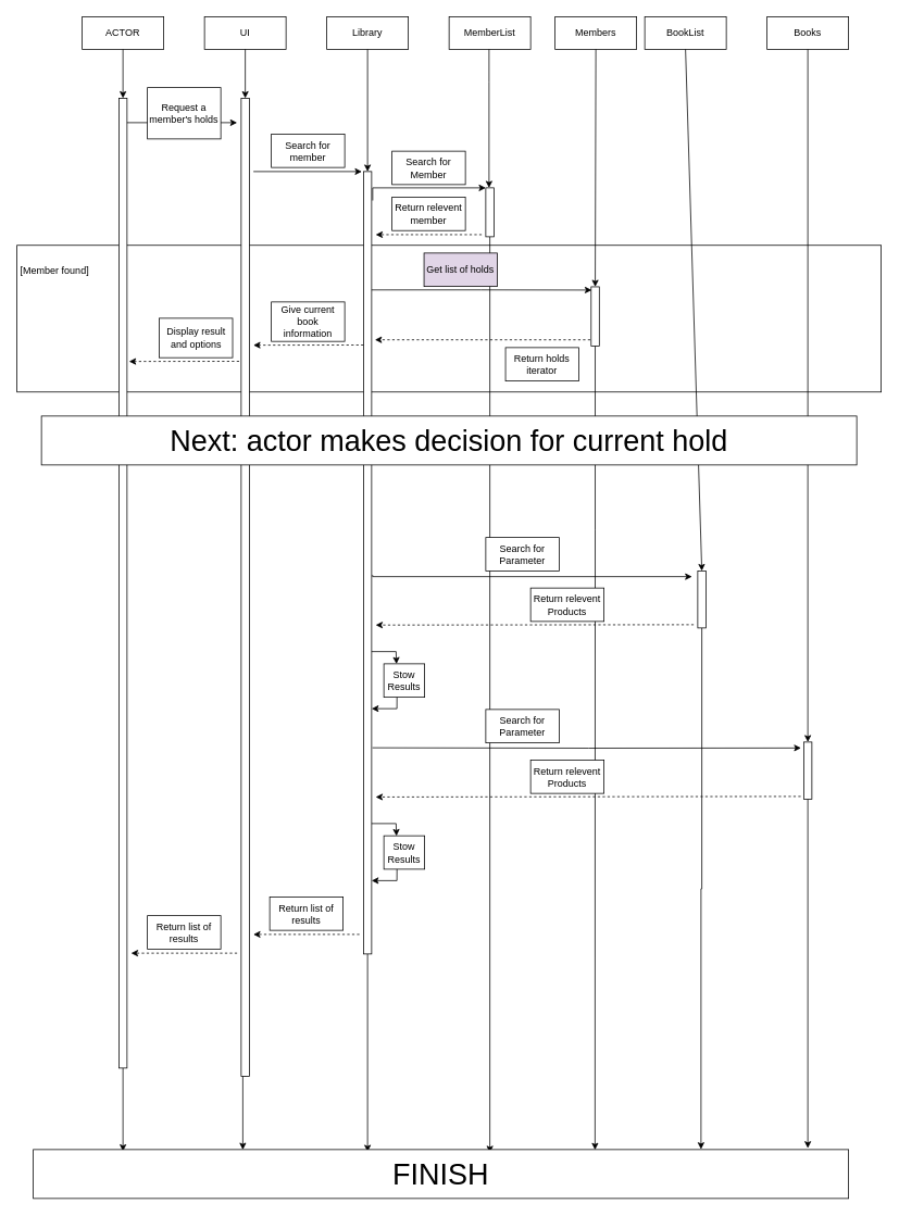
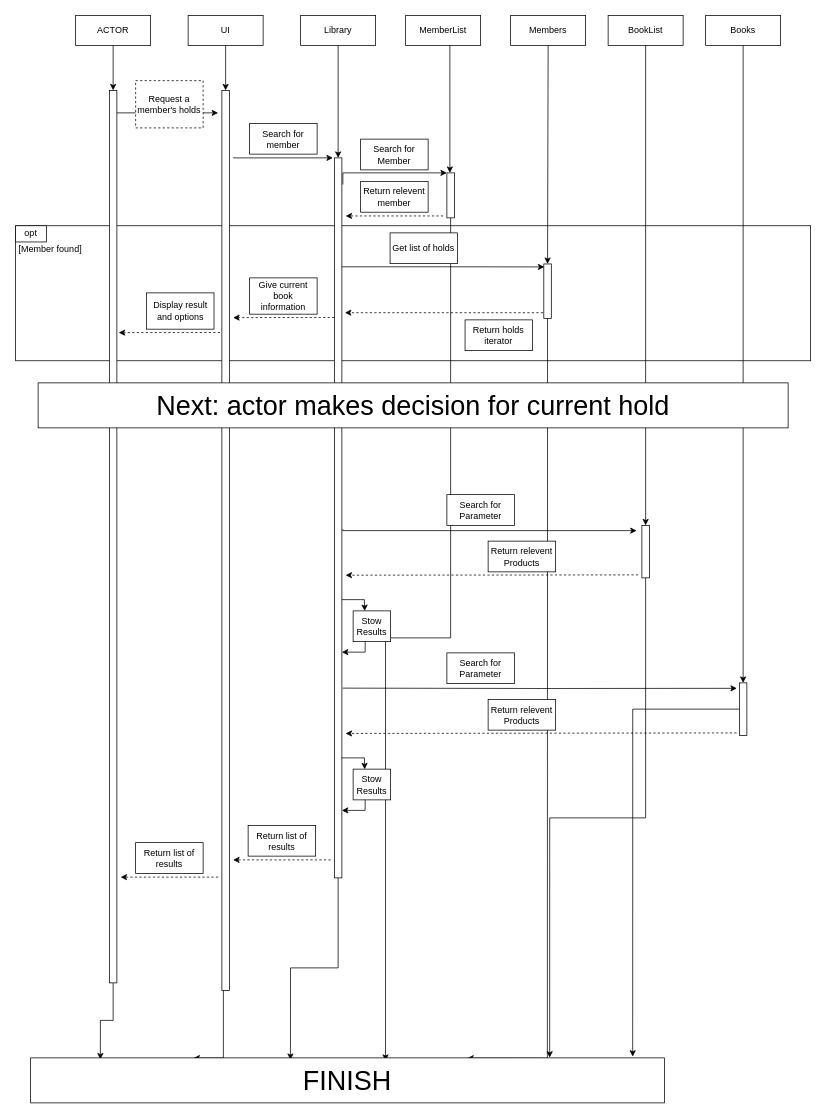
  <mxCell id="0" />
  <mxCell id="1" parent="0" />
  <mxCell id="2" value="" style="group" vertex="1" connectable="0" parent="1"><mxGeometry x="20" y="300.5" width="1060" height="180" as="geometry" /></mxCell>
  <mxCell id="3" value="" style="rounded=0;whiteSpace=wrap;html=1;fillColor=#ffffff;strokeColor=#000000;" vertex="1" parent="2"><mxGeometry width="1060" height="180" as="geometry" /></mxCell>
+ <mxCell id="4" value="opt" style="rounded=0;whiteSpace=wrap;html=1;" vertex="1" parent="2"><mxGeometry width="41.165" height="21.61" as="geometry" /></mxCell>
  <mxCell id="5" value="[Member found]" style="text;html=1;strokeColor=none;fillColor=none;align=center;verticalAlign=middle;whiteSpace=wrap;rounded=0;" vertex="1" parent="2"><mxGeometry y="21.61" width="92.621" height="20" as="geometry" /></mxCell>
  <mxCell id="6" value="" style="endArrow=classic;html=1;dashed=1;exitX=0.5;exitY=0.896;exitDx=0;exitDy=0;exitPerimeter=0;" parent="1" source="34" edge="1"><mxGeometry width="50" height="50" relative="1" as="geometry"><mxPoint x="589.06" y="416.43" as="sourcePoint" /><mxPoint x="459.06" y="416.43" as="targetPoint" /></mxGeometry></mxCell>
  <mxCell id="7" style="edgeStyle=orthogonalEdgeStyle;rounded=0;orthogonalLoop=1;jettySize=auto;html=1;entryX=0.95;entryY=-0.028;entryDx=0;entryDy=0;entryPerimeter=0;" parent="1" source="40" target="44" edge="1"><mxGeometry relative="1" as="geometry"><mxPoint x="990" y="729" as="targetPoint" /></mxGeometry></mxCell>
  <mxCell id="8" style="edgeStyle=orthogonalEdgeStyle;rounded=0;orthogonalLoop=1;jettySize=auto;html=1;entryX=0.819;entryY=-0.006;entryDx=0;entryDy=0;entryPerimeter=0;" parent="1" source="37" target="44" edge="1"><mxGeometry relative="1" as="geometry"><mxPoint x="860" y="729" as="targetPoint" /></mxGeometry></mxCell>
  <mxCell id="9" style="edgeStyle=orthogonalEdgeStyle;rounded=0;orthogonalLoop=1;jettySize=auto;html=1;entryX=0.689;entryY=0.006;entryDx=0;entryDy=0;entryPerimeter=0;" parent="1" source="34" target="44" edge="1"><mxGeometry relative="1" as="geometry"><mxPoint x="730" y="729" as="targetPoint" /><Array as="points"><mxPoint x="729" y="650" /><mxPoint x="729" y="650" /></Array></mxGeometry></mxCell>
  <mxCell id="10" style="edgeStyle=orthogonalEdgeStyle;rounded=0;orthogonalLoop=1;jettySize=auto;html=1;exitX=0.5;exitY=1;exitDx=0;exitDy=0;entryX=0.11;entryY=0.035;entryDx=0;entryDy=0;entryPerimeter=0;" parent="1" source="21" target="44" edge="1"><mxGeometry relative="1" as="geometry"><mxPoint x="150" y="730" as="targetPoint" /></mxGeometry></mxCell>
  <mxCell id="11" value="&lt;div&gt;ACTOR&lt;/div&gt;" style="rounded=0;whiteSpace=wrap;html=1;" parent="1" vertex="1"><mxGeometry x="100" y="20" width="100" height="40" as="geometry" /></mxCell>
  <mxCell id="12" style="edgeStyle=orthogonalEdgeStyle;rounded=0;orthogonalLoop=1;jettySize=auto;html=1;exitX=0.5;exitY=1;exitDx=0;exitDy=0;entryX=0.257;entryY=0.003;entryDx=0;entryDy=0;entryPerimeter=0;" parent="1" source="22" target="44" edge="1"><mxGeometry relative="1" as="geometry"><mxPoint x="303" y="938" as="targetPoint" /><Array as="points"><mxPoint x="297" y="640" /></Array></mxGeometry></mxCell>
  <mxCell id="13" value="UI" style="rounded=0;whiteSpace=wrap;html=1;" parent="1" vertex="1"><mxGeometry x="250" y="20" width="100" height="40" as="geometry" /></mxCell>
  <mxCell id="14" style="edgeStyle=orthogonalEdgeStyle;rounded=0;orthogonalLoop=1;jettySize=auto;html=1;entryX=0.41;entryY=0.046;entryDx=0;entryDy=0;entryPerimeter=0;" parent="1" source="18" target="44" edge="1"><mxGeometry relative="1" as="geometry"><mxPoint x="450" y="730" as="targetPoint" /></mxGeometry></mxCell>
  <mxCell id="15" value="&lt;div&gt;Library&lt;/div&gt;" style="rounded=0;whiteSpace=wrap;html=1;" parent="1" vertex="1"><mxGeometry x="400" y="20" width="100" height="40" as="geometry" /></mxCell>
  <mxCell id="16" style="edgeStyle=orthogonalEdgeStyle;rounded=0;orthogonalLoop=1;jettySize=auto;html=1;exitX=0.5;exitY=1;exitDx=0;exitDy=0;" parent="1" source="11" target="21" edge="1"><mxGeometry relative="1" as="geometry"><mxPoint x="150" y="730" as="targetPoint" /><mxPoint x="150" y="60" as="sourcePoint" /></mxGeometry></mxCell>
  <mxCell id="17" style="edgeStyle=orthogonalEdgeStyle;rounded=0;orthogonalLoop=1;jettySize=auto;html=1;exitX=0.5;exitY=1;exitDx=0;exitDy=0;" parent="1" source="13" target="22" edge="1"><mxGeometry relative="1" as="geometry"><mxPoint x="300" y="730" as="targetPoint" /><mxPoint x="300" y="60" as="sourcePoint" /></mxGeometry></mxCell>
  <mxCell id="18" value="" style="rounded=0;whiteSpace=wrap;html=1;" parent="1" vertex="1"><mxGeometry x="445" y="210" width="10" height="960" as="geometry" /></mxCell>
  <mxCell id="19" style="edgeStyle=orthogonalEdgeStyle;rounded=0;orthogonalLoop=1;jettySize=auto;html=1;" parent="1" source="15" target="18" edge="1"><mxGeometry relative="1" as="geometry"><mxPoint x="450" y="730" as="targetPoint" /><mxPoint x="450" y="60" as="sourcePoint" /></mxGeometry></mxCell>
  <mxCell id="20" value="&lt;div&gt;&lt;br&gt;&lt;/div&gt;&lt;div&gt;&lt;br&gt;&lt;/div&gt;" style="text;html=1;align=center;verticalAlign=middle;resizable=0;points=[];autosize=1;" parent="1" vertex="1"><mxGeometry x="180" y="585" width="20" height="30" as="geometry" /></mxCell>
  <mxCell id="21" value="" style="rounded=0;whiteSpace=wrap;html=1;" parent="1" vertex="1"><mxGeometry x="145" y="120" width="10" height="1190" as="geometry" /></mxCell>
  <mxCell id="22" value="" style="rounded=0;whiteSpace=wrap;html=1;" parent="1" vertex="1"><mxGeometry x="295" y="120" width="10" height="1200" as="geometry" /></mxCell>
  <mxCell id="23" value="" style="endArrow=classic;html=1;" parent="1" edge="1"><mxGeometry width="50" height="50" relative="1" as="geometry"><mxPoint x="155" y="150" as="sourcePoint" /><mxPoint x="290" y="150" as="targetPoint" /></mxGeometry></mxCell>
  <mxCell id="24" value="Search for member" style="rounded=0;whiteSpace=wrap;html=1;strokeColor=#000000;" parent="1" vertex="1"><mxGeometry x="332" y="164" width="90" height="41" as="geometry" /></mxCell>
  <mxCell id="25" value="" style="endArrow=classic;html=1;" parent="1" edge="1"><mxGeometry width="50" height="50" relative="1" as="geometry"><mxPoint x="310" y="210" as="sourcePoint" /><mxPoint x="443" y="210" as="targetPoint" /></mxGeometry></mxCell>
  <mxCell id="26" style="edgeStyle=orthogonalEdgeStyle;rounded=0;orthogonalLoop=1;jettySize=auto;html=1;entryX=0;entryY=0;entryDx=0;entryDy=0;exitX=1.133;exitY=0.037;exitDx=0;exitDy=0;exitPerimeter=0;" parent="1" source="18" target="30" edge="1"><mxGeometry relative="1" as="geometry"><Array as="points"><mxPoint x="456" y="230" /><mxPoint x="595" y="230" /></Array><mxPoint x="530" y="200" as="sourcePoint" /></mxGeometry></mxCell>
- <mxCell id="27" value="Request a member's holds" style="rounded=0;whiteSpace=wrap;html=1;strokeColor=#000000;" parent="1" vertex="1"><mxGeometry x="180" y="107" width="90" height="63" as="geometry" /></mxCell>
+ <mxCell id="27" value="Request a member's holds" style="rounded=0;whiteSpace=wrap;html=1;strokeColor=#000000;dashed=1;" parent="1" vertex="1"><mxGeometry x="180" y="107" width="90" height="63" as="geometry" /></mxCell>
  <mxCell id="28" style="edgeStyle=orthogonalEdgeStyle;rounded=0;orthogonalLoop=1;jettySize=auto;html=1;entryX=0.56;entryY=0.065;entryDx=0;entryDy=0;entryPerimeter=0;" parent="1" source="30" target="44" edge="1"><mxGeometry relative="1" as="geometry"><mxPoint x="600" y="884.706" as="targetPoint" /></mxGeometry></mxCell>
- <mxCell id="29" value="&lt;div&gt;MemberList&lt;/div&gt;" style="rounded=0;whiteSpace=wrap;html=1;" parent="1" vertex="1"><mxGeometry x="550" y="20" width="100" height="40" as="geometry" /></mxCell>
+ <mxCell id="29" value="&lt;div&gt;MemberList&lt;/div&gt;" style="rounded=0;whiteSpace=wrap;html=1;" parent="1" vertex="1"><mxGeometry x="540" y="20" width="100" height="40" as="geometry" /></mxCell>
  <mxCell id="30" value="" style="rounded=0;whiteSpace=wrap;html=1;" parent="1" vertex="1"><mxGeometry x="595" y="230" width="10" height="60" as="geometry" /></mxCell>
  <mxCell id="31" style="edgeStyle=orthogonalEdgeStyle;rounded=0;orthogonalLoop=1;jettySize=auto;html=1;" parent="1" source="29" target="30" edge="1"><mxGeometry relative="1" as="geometry"><mxPoint x="600" y="730" as="targetPoint" /><mxPoint x="600" y="60" as="sourcePoint" /><Array as="points"><mxPoint x="599" y="100" /><mxPoint x="599" y="100" /></Array></mxGeometry></mxCell>
  <mxCell id="32" value="&lt;div&gt;Members&lt;/div&gt;" style="rounded=0;whiteSpace=wrap;html=1;" parent="1" vertex="1"><mxGeometry x="680" y="20" width="100" height="40" as="geometry" /></mxCell>
  <mxCell id="33" style="edgeStyle=none;rounded=0;orthogonalLoop=1;jettySize=auto;html=1;entryX=0.5;entryY=0;entryDx=0;entryDy=0;exitX=0.5;exitY=1;exitDx=0;exitDy=0;" parent="1" source="32" target="34" edge="1"><mxGeometry relative="1" as="geometry"><mxPoint x="730" y="335" as="sourcePoint" /></mxGeometry></mxCell>
  <mxCell id="34" value="" style="rounded=0;whiteSpace=wrap;html=1;" parent="1" vertex="1"><mxGeometry x="724.24" y="351.43" width="10" height="72.57" as="geometry" /></mxCell>
- <mxCell id="35" value="&lt;div&gt;BookList&lt;/div&gt;" style="rounded=0;whiteSpace=wrap;html=1;" parent="1" vertex="1"><mxGeometry x="790" y="20" width="100" height="40" as="geometry" /></mxCell>
+ <mxCell id="35" value="&lt;div&gt;BookList&lt;/div&gt;" style="rounded=0;whiteSpace=wrap;html=1;" parent="1" vertex="1"><mxGeometry x="810" y="20" width="100" height="40" as="geometry" /></mxCell>
  <mxCell id="36" style="edgeStyle=none;rounded=0;orthogonalLoop=1;jettySize=auto;html=1;entryX=0.5;entryY=0;entryDx=0;entryDy=0;exitX=0.5;exitY=1;exitDx=0;exitDy=0;" parent="1" source="35" target="37" edge="1"><mxGeometry relative="1" as="geometry"><mxPoint x="860" y="335" as="sourcePoint" /></mxGeometry></mxCell>
  <mxCell id="37" value="" style="rounded=0;whiteSpace=wrap;html=1;" parent="1" vertex="1"><mxGeometry x="855" y="700" width="10" height="70" as="geometry" /></mxCell>
  <mxCell id="38" value="&lt;div&gt;Books&lt;/div&gt;" style="rounded=0;whiteSpace=wrap;html=1;" parent="1" vertex="1"><mxGeometry x="940" y="20" width="100" height="40" as="geometry" /></mxCell>
  <mxCell id="39" style="edgeStyle=none;rounded=0;orthogonalLoop=1;jettySize=auto;html=1;entryX=0.5;entryY=0;entryDx=0;entryDy=0;exitX=0.5;exitY=1;exitDx=0;exitDy=0;" parent="1" source="38" target="40" edge="1"><mxGeometry relative="1" as="geometry"><mxPoint x="990" y="335" as="sourcePoint" /></mxGeometry></mxCell>
  <mxCell id="40" value="" style="rounded=0;whiteSpace=wrap;html=1;" parent="1" vertex="1"><mxGeometry x="985" y="910" width="10" height="70" as="geometry" /></mxCell>
  <mxCell id="41" value="Search for Member" style="rounded=0;whiteSpace=wrap;html=1;strokeColor=#000000;" parent="1" vertex="1"><mxGeometry x="480" y="185" width="90" height="41" as="geometry" /></mxCell>
  <mxCell id="42" value="" style="endArrow=classic;html=1;dashed=1;" parent="1" edge="1"><mxGeometry width="50" height="50" relative="1" as="geometry"><mxPoint x="590" y="287.43" as="sourcePoint" /><mxPoint x="460" y="287.43" as="targetPoint" /></mxGeometry></mxCell>
  <mxCell id="43" value="Return relevent member" style="rounded=0;whiteSpace=wrap;html=1;strokeColor=#000000;" parent="1" vertex="1"><mxGeometry x="480" y="241.43" width="90" height="41" as="geometry" /></mxCell>
- <mxCell id="44" value="&lt;font style=&quot;font-size: 36px&quot;&gt;FINISH&lt;/font&gt;" style="rounded=0;whiteSpace=wrap;html=1;fillColor=#ffffff;strokeColor=#000000;" parent="1" vertex="1"><mxGeometry x="40" y="1410" width="1000" height="60" as="geometry" /></mxCell>
+ <mxCell id="44" value="&lt;font style=&quot;font-size: 36px&quot;&gt;FINISH&lt;/font&gt;" style="rounded=0;whiteSpace=wrap;html=1;fillColor=#ffffff;strokeColor=#000000;" parent="1" vertex="1"><mxGeometry x="40" y="1410" width="845" height="60" as="geometry" /></mxCell>
  <mxCell id="45" style="edgeStyle=orthogonalEdgeStyle;rounded=0;orthogonalLoop=1;jettySize=auto;html=1;exitX=1.133;exitY=0.037;exitDx=0;exitDy=0;exitPerimeter=0;entryX=0.073;entryY=0.055;entryDx=0;entryDy=0;entryPerimeter=0;" parent="1" target="34" edge="1"><mxGeometry relative="1" as="geometry"><Array as="points"><mxPoint x="589.24" y="356" /></Array><mxPoint x="455.001" y="355.235" as="sourcePoint" /><mxPoint x="719.24" y="355" as="targetPoint" /></mxGeometry></mxCell>
- <mxCell id="46" value="Get list of holds" style="rounded=0;whiteSpace=wrap;html=1;strokeColor=#000000;fillColor=#e1d5e7;" parent="1" vertex="1"><mxGeometry x="519.24" y="310" width="90" height="41" as="geometry" /></mxCell>
+ <mxCell id="46" value="Get list of holds" style="rounded=0;whiteSpace=wrap;html=1;strokeColor=#000000;" parent="1" vertex="1"><mxGeometry x="519.24" y="310" width="90" height="41" as="geometry" /></mxCell>
  <mxCell id="47" value="Return holds iterator" style="rounded=0;whiteSpace=wrap;html=1;strokeColor=#000000;" parent="1" vertex="1"><mxGeometry x="619.24" y="426" width="90" height="41" as="geometry" /></mxCell>
  <mxCell id="48" value="" style="endArrow=classic;html=1;dashed=1;" parent="1" edge="1"><mxGeometry width="50" height="50" relative="1" as="geometry"><mxPoint x="850" y="766" as="sourcePoint" /><mxPoint x="460" y="766.43" as="targetPoint" /></mxGeometry></mxCell>
  <mxCell id="49" style="edgeStyle=none;rounded=0;orthogonalLoop=1;jettySize=auto;html=1;entryX=0.309;entryY=0.005;entryDx=0;entryDy=0;entryPerimeter=0;" parent="1" target="54" edge="1"><mxGeometry relative="1" as="geometry"><mxPoint x="500" y="809" as="targetPoint" /><mxPoint x="455" y="799" as="sourcePoint" /><Array as="points"><mxPoint x="485" y="799" /></Array></mxGeometry></mxCell>
  <mxCell id="50" style="edgeStyle=orthogonalEdgeStyle;rounded=0;orthogonalLoop=1;jettySize=auto;html=1;exitX=1.133;exitY=0.037;exitDx=0;exitDy=0;exitPerimeter=0;entryX=-0.7;entryY=0.1;entryDx=0;entryDy=0;entryPerimeter=0;" parent="1" target="37" edge="1"><mxGeometry relative="1" as="geometry"><Array as="points"><mxPoint x="456" y="707" /></Array><mxPoint x="456.18" y="705" as="sourcePoint" /><mxPoint x="726.18" y="705" as="targetPoint" /></mxGeometry></mxCell>
  <mxCell id="51" value="Search for Parameter" style="rounded=0;whiteSpace=wrap;html=1;strokeColor=#000000;" parent="1" vertex="1"><mxGeometry x="595" y="659" width="90" height="41" as="geometry" /></mxCell>
  <mxCell id="52" value="Return relevent Products" style="rounded=0;whiteSpace=wrap;html=1;strokeColor=#000000;" parent="1" vertex="1"><mxGeometry x="650" y="721" width="90" height="41" as="geometry" /></mxCell>
  <mxCell id="53" style="edgeStyle=none;rounded=0;orthogonalLoop=1;jettySize=auto;html=1;exitX=0.322;exitY=0.965;exitDx=0;exitDy=0;exitPerimeter=0;" parent="1" source="54" edge="1"><mxGeometry relative="1" as="geometry"><mxPoint x="455" y="869" as="targetPoint" /><Array as="points"><mxPoint x="486" y="869" /></Array></mxGeometry></mxCell>
  <mxCell id="54" value="Stow Results" style="rounded=0;whiteSpace=wrap;html=1;strokeColor=#000000;" parent="1" vertex="1"><mxGeometry x="470" y="814" width="50" height="41" as="geometry" /></mxCell>
  <mxCell id="55" value="" style="endArrow=classic;html=1;dashed=1;exitX=-0.371;exitY=0.953;exitDx=0;exitDy=0;exitPerimeter=0;" parent="1" source="40" edge="1"><mxGeometry width="50" height="50" relative="1" as="geometry"><mxPoint x="970" y="977" as="sourcePoint" /><mxPoint x="460" y="977.43" as="targetPoint" /></mxGeometry></mxCell>
  <mxCell id="56" style="edgeStyle=none;rounded=0;orthogonalLoop=1;jettySize=auto;html=1;entryX=0.309;entryY=0.005;entryDx=0;entryDy=0;entryPerimeter=0;" parent="1" target="61" edge="1"><mxGeometry relative="1" as="geometry"><mxPoint x="500" y="1020" as="targetPoint" /><mxPoint x="455" y="1010" as="sourcePoint" /><Array as="points"><mxPoint x="485" y="1010" /></Array></mxGeometry></mxCell>
  <mxCell id="57" style="edgeStyle=orthogonalEdgeStyle;rounded=0;orthogonalLoop=1;jettySize=auto;html=1;exitX=1.133;exitY=0.037;exitDx=0;exitDy=0;exitPerimeter=0;entryX=-0.333;entryY=0.104;entryDx=0;entryDy=0;entryPerimeter=0;" parent="1" target="40" edge="1"><mxGeometry relative="1" as="geometry"><Array as="points" /><mxPoint x="456" y="917" as="sourcePoint" /><mxPoint x="970" y="917" as="targetPoint" /></mxGeometry></mxCell>
  <mxCell id="58" value="Search for Parameter" style="rounded=0;whiteSpace=wrap;html=1;strokeColor=#000000;" parent="1" vertex="1"><mxGeometry x="595" y="870" width="90" height="41" as="geometry" /></mxCell>
  <mxCell id="59" value="Return relevent Products" style="rounded=0;whiteSpace=wrap;html=1;strokeColor=#000000;" parent="1" vertex="1"><mxGeometry x="650" y="932" width="90" height="41" as="geometry" /></mxCell>
  <mxCell id="60" style="edgeStyle=none;rounded=0;orthogonalLoop=1;jettySize=auto;html=1;exitX=0.322;exitY=0.965;exitDx=0;exitDy=0;exitPerimeter=0;" parent="1" source="61" edge="1"><mxGeometry relative="1" as="geometry"><mxPoint x="455" y="1080" as="targetPoint" /><Array as="points"><mxPoint x="486" y="1080" /></Array></mxGeometry></mxCell>
  <mxCell id="61" value="Stow Results" style="rounded=0;whiteSpace=wrap;html=1;strokeColor=#000000;" parent="1" vertex="1"><mxGeometry x="470" y="1025" width="50" height="41" as="geometry" /></mxCell>
  <mxCell id="62" value="" style="endArrow=classic;html=1;dashed=1;" parent="1" edge="1"><mxGeometry width="50" height="50" relative="1" as="geometry"><mxPoint x="440" y="1146" as="sourcePoint" /><mxPoint x="310" y="1146" as="targetPoint" /></mxGeometry></mxCell>
  <mxCell id="63" value="Return list of results" style="rounded=0;whiteSpace=wrap;html=1;strokeColor=#000000;" parent="1" vertex="1"><mxGeometry x="330" y="1100" width="90" height="41" as="geometry" /></mxCell>
  <mxCell id="64" value="" style="endArrow=classic;html=1;dashed=1;" parent="1" edge="1"><mxGeometry width="50" height="50" relative="1" as="geometry"><mxPoint x="290" y="1169" as="sourcePoint" /><mxPoint x="160" y="1169" as="targetPoint" /></mxGeometry></mxCell>
  <mxCell id="65" value="Return list of results" style="rounded=0;whiteSpace=wrap;html=1;strokeColor=#000000;" parent="1" vertex="1"><mxGeometry x="180" y="1123" width="90" height="41" as="geometry" /></mxCell>
  <mxCell id="66" value="" style="endArrow=classic;html=1;dashed=1;exitX=0.5;exitY=0.896;exitDx=0;exitDy=0;exitPerimeter=0;" edge="1" parent="1"><mxGeometry width="50" height="50" relative="1" as="geometry"><mxPoint x="445" y="422.843" as="sourcePoint" /><mxPoint x="310" y="423" as="targetPoint" /></mxGeometry></mxCell>
  <mxCell id="67" value="Give current book information" style="rounded=0;whiteSpace=wrap;html=1;strokeColor=#000000;" vertex="1" parent="1"><mxGeometry x="332" y="370" width="90" height="48.39" as="geometry" /></mxCell>
  <mxCell id="68" value="" style="endArrow=classic;html=1;dashed=1;exitX=0.5;exitY=0.896;exitDx=0;exitDy=0;exitPerimeter=0;" edge="1" parent="1"><mxGeometry width="50" height="50" relative="1" as="geometry"><mxPoint x="292.5" y="442.843" as="sourcePoint" /><mxPoint x="157.5" y="443" as="targetPoint" /></mxGeometry></mxCell>
  <mxCell id="69" value="Display result and options" style="rounded=0;whiteSpace=wrap;html=1;strokeColor=#000000;" vertex="1" parent="1"><mxGeometry x="194.5" y="390" width="90" height="48.39" as="geometry" /></mxCell>
  <mxCell id="70" value="&lt;span style=&quot;font-size: 36px&quot;&gt;Next: actor makes decision for current hold&lt;br&gt;&lt;/span&gt;" style="rounded=0;whiteSpace=wrap;html=1;fillColor=#ffffff;strokeColor=#000000;" vertex="1" parent="1"><mxGeometry x="50" y="510" width="1000" height="60" as="geometry" /></mxCell>
